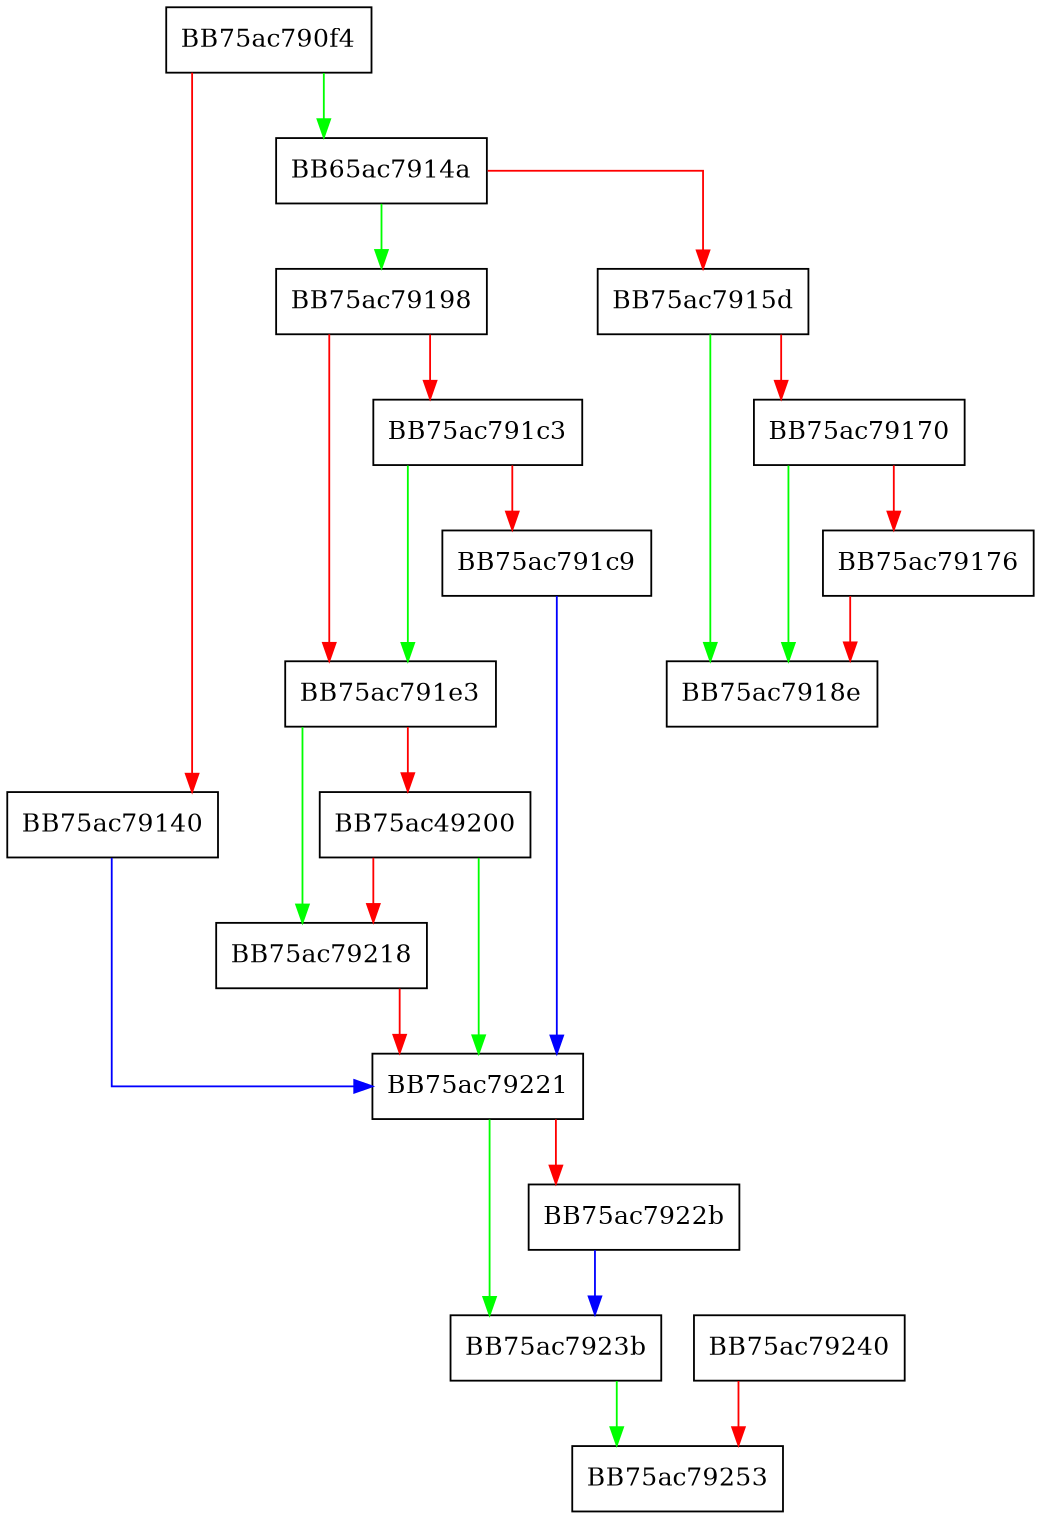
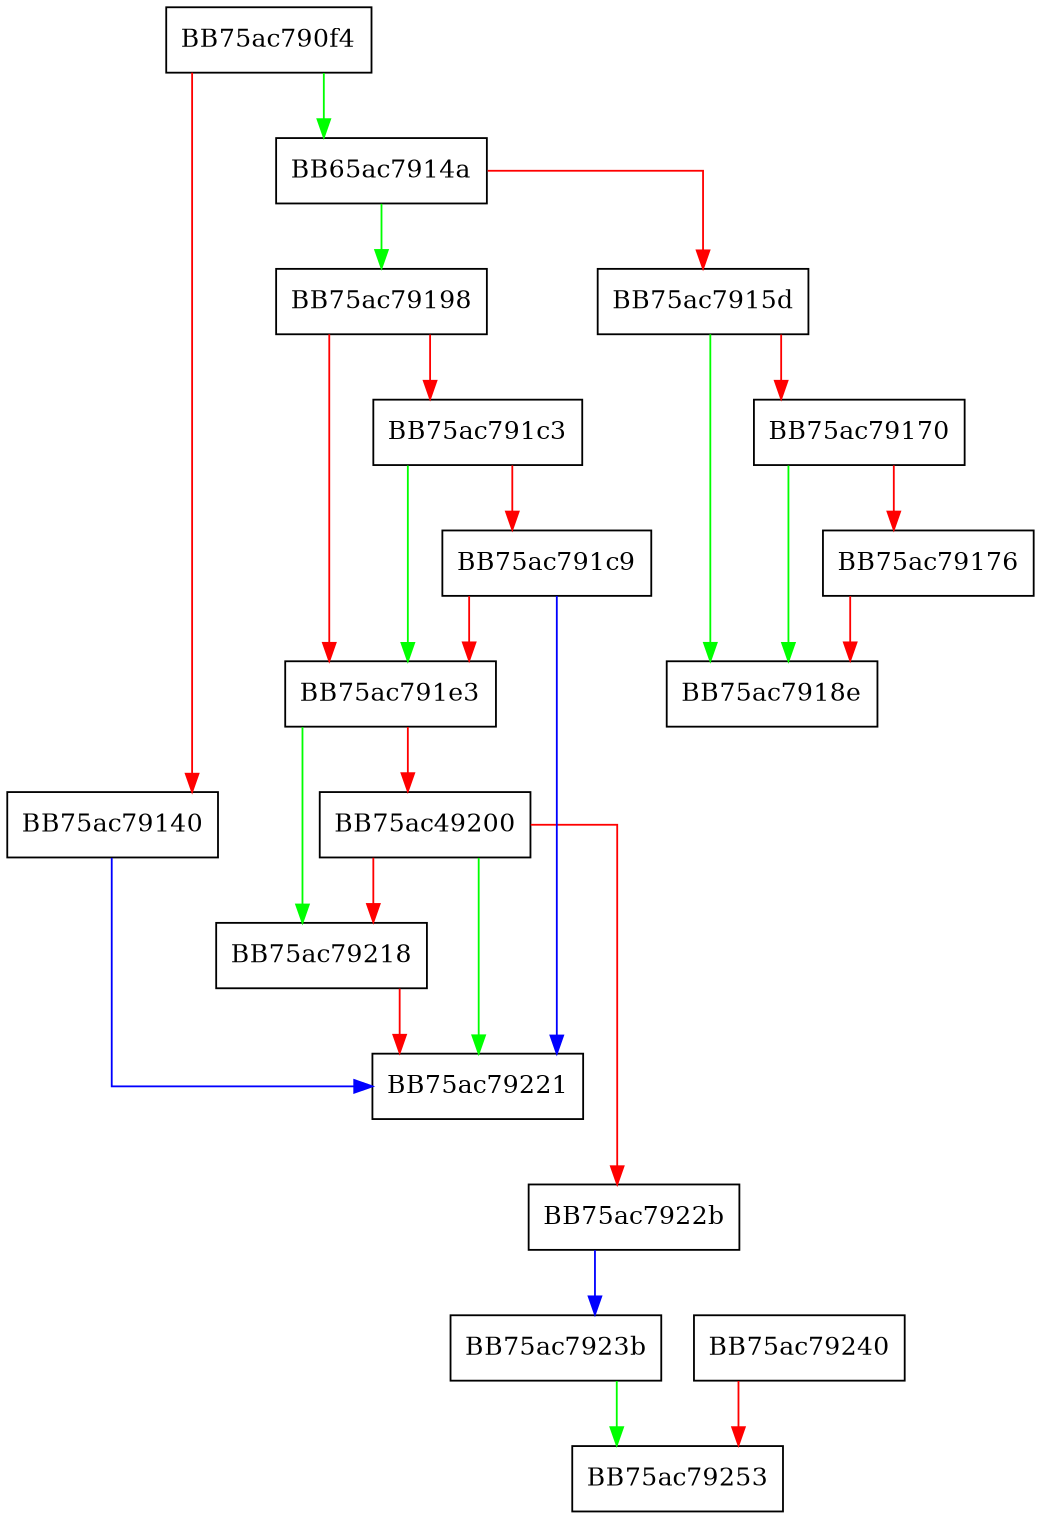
  digraph {
    splines=ortho
    node [shape=box]
    edge [color=red]
    n1 [label=BB65ac7914a]
    BB75ac790f4
    BB75ac79140
    BB75ac79198
    BB75ac7915d
    BB75ac79221
    BB75ac791e3
    BB75ac791c3
    BB75ac7918e
    BB75ac79170
    BB75ac7923b
    BB75ac7922b
    BB75ac79253
    BB75ac79218
    n15 [label=BB75ac49200]
    BB75ac791c9
    BB75ac79176
    BB75ac79240
    n1 -> BB75ac79198 [color=green]
    n1 -> BB75ac7915d
    BB75ac790f4 -> n1 [color=green]
    BB75ac790f4 -> BB75ac79140
    BB75ac79140 -> BB75ac79221 [color=blue]
    BB75ac79198 -> BB75ac791e3
    BB75ac79198 -> BB75ac791c3
    BB75ac7915d -> BB75ac7918e [color=green]
    BB75ac7915d -> BB75ac79170
-   BB75ac79221 -> BB75ac7923b [color=green]
-   BB75ac79221 -> BB75ac7922b
+   n15 -> BB75ac7922b
    BB75ac791e3 -> BB75ac79218 [color=green]
    BB75ac791e3 -> n15
    BB75ac791c3 -> BB75ac791e3 [color=green]
    BB75ac791c3 -> BB75ac791c9
    BB75ac79170 -> BB75ac7918e [color=green]
    BB75ac79170 -> BB75ac79176
    BB75ac7923b -> BB75ac79253 [color=green]
    BB75ac7922b -> BB75ac7923b [color=blue]
    BB75ac79218 -> BB75ac79221
    n15 -> BB75ac79221 [color=green]
    n15 -> BB75ac79218
    BB75ac791c9 -> BB75ac79221 [color=blue]
+   BB75ac791c9 -> BB75ac791e3
    BB75ac79176 -> BB75ac7918e
    BB75ac79240 -> BB75ac79253
  }
